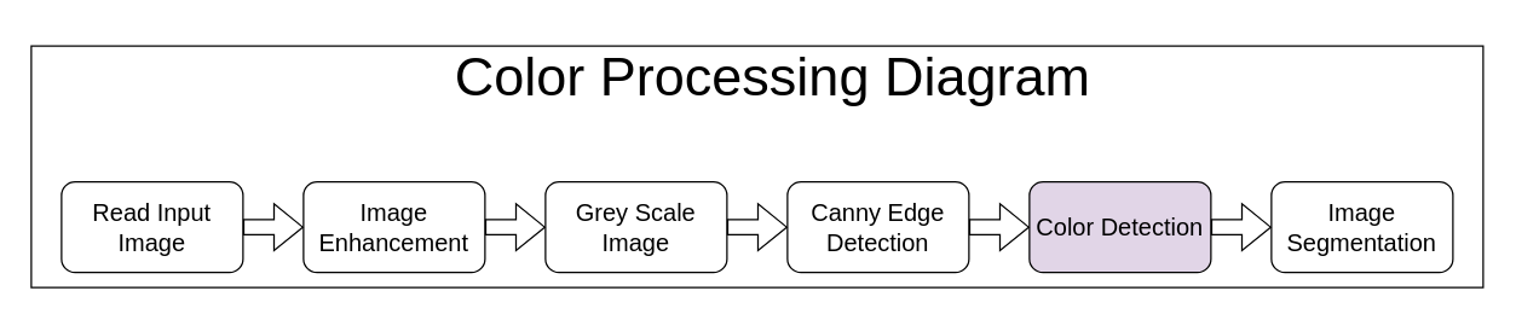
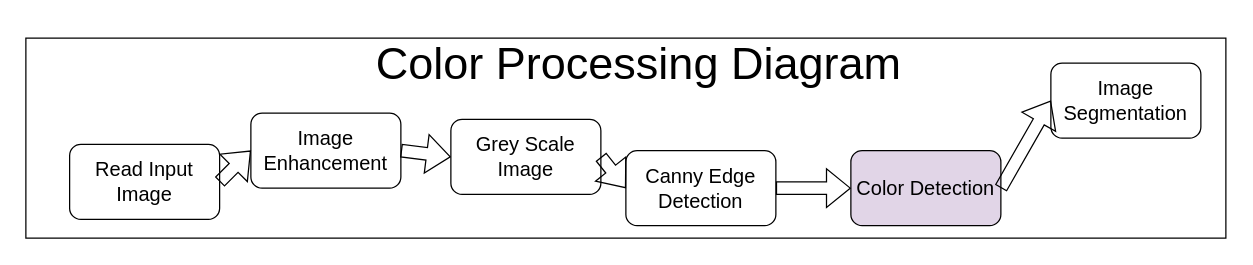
  <mxCell id="0" />
  <mxCell id="1" parent="0" />
  <mxCell id="2" value="" style="rounded=0;whiteSpace=wrap;html=1;fontSize=16;" vertex="1" parent="1"><mxGeometry x="20" y="30" width="960" height="160" as="geometry" /></mxCell>
- <mxCell id="3" value="Read Input Image" style="rounded=1;whiteSpace=wrap;html=1;fontSize=16;" vertex="1" parent="1"><mxGeometry x="40" y="120" width="120" height="60" as="geometry" /></mxCell>
- <mxCell id="4" value="Image Enhancement" style="rounded=1;whiteSpace=wrap;html=1;fontSize=16;" vertex="1" parent="1"><mxGeometry x="200" y="120" width="120" height="60" as="geometry" /></mxCell>
- <mxCell id="5" value="Grey Scale Image" style="rounded=1;whiteSpace=wrap;html=1;fontSize=16;" vertex="1" parent="1"><mxGeometry x="360" y="120" width="120" height="60" as="geometry" /></mxCell>
- <mxCell id="6" value="Canny Edge Detection" style="rounded=1;whiteSpace=wrap;html=1;fontSize=16;" vertex="1" parent="1"><mxGeometry x="520" y="120" width="120" height="60" as="geometry" /></mxCell>
+ <mxCell id="3" value="Read Input Image" style="rounded=1;whiteSpace=wrap;html=1;fontSize=16;" vertex="1" parent="1"><mxGeometry x="55" y="115" width="120" height="60" as="geometry" /></mxCell>
+ <mxCell id="4" value="Image Enhancement" style="rounded=1;whiteSpace=wrap;html=1;fontSize=16;" vertex="1" parent="1"><mxGeometry x="200" y="90" width="120" height="60" as="geometry" /></mxCell>
+ <mxCell id="5" value="Grey Scale Image" style="rounded=1;whiteSpace=wrap;html=1;fontSize=16;" vertex="1" parent="1"><mxGeometry x="360" y="95" width="120" height="60" as="geometry" /></mxCell>
+ <mxCell id="6" value="Canny Edge Detection" style="rounded=1;whiteSpace=wrap;html=1;fontSize=16;" vertex="1" parent="1"><mxGeometry x="500" y="120" width="120" height="60" as="geometry" /></mxCell>
  <mxCell id="7" value="Color Detection" style="rounded=1;whiteSpace=wrap;html=1;fontSize=16;fillColor=#e1d5e7;" vertex="1" parent="1"><mxGeometry x="680" y="120" width="120" height="60" as="geometry" /></mxCell>
- <mxCell id="8" value="Image Segmentation" style="whiteSpace=wrap;html=1;rounded=1;fontSize=16;" vertex="1" parent="1"><mxGeometry x="840" y="120" width="120" height="60" as="geometry" /></mxCell>
+ <mxCell id="8" value="Image Segmentation" style="whiteSpace=wrap;html=1;rounded=1;fontSize=16;" vertex="1" parent="1"><mxGeometry x="840" y="50" width="120" height="60" as="geometry" /></mxCell>
  <mxCell id="9" value="" style="shape=flexArrow;endArrow=classic;html=1;rounded=0;exitX=1;exitY=0.5;exitDx=0;exitDy=0;entryX=0;entryY=0.5;entryDx=0;entryDy=0;fontSize=16;" edge="1" parent="1" source="3" target="4"><mxGeometry width="50" height="50" relative="1" as="geometry"><mxPoint x="520" y="270" as="sourcePoint" /><mxPoint x="570" y="220" as="targetPoint" /></mxGeometry></mxCell>
  <mxCell id="10" value="" style="shape=flexArrow;endArrow=classic;html=1;rounded=0;exitX=1;exitY=0.5;exitDx=0;exitDy=0;entryX=0;entryY=0.5;entryDx=0;entryDy=0;fontSize=16;" edge="1" parent="1" source="4" target="5"><mxGeometry width="50" height="50" relative="1" as="geometry"><mxPoint x="490" y="160" as="sourcePoint" /><mxPoint x="530" y="160" as="targetPoint" /><Array as="points" /></mxGeometry></mxCell>
  <mxCell id="11" value="" style="shape=flexArrow;endArrow=classic;html=1;rounded=0;exitX=1;exitY=0.5;exitDx=0;exitDy=0;entryX=0;entryY=0.5;entryDx=0;entryDy=0;fontSize=16;" edge="1" parent="1" source="5" target="6"><mxGeometry width="50" height="50" relative="1" as="geometry"><mxPoint y="170" as="sourcePoint" x="500" /><mxPoint x="540" y="170" as="targetPoint" /></mxGeometry></mxCell>
  <mxCell id="12" value="" style="shape=flexArrow;endArrow=classic;html=1;rounded=0;exitX=1;exitY=0.5;exitDx=0;exitDy=0;fontSize=16;" edge="1" parent="1" source="6"><mxGeometry width="50" height="50" relative="1" as="geometry"><mxPoint x="510" y="180" as="sourcePoint" /><mxPoint x="680" y="150" as="targetPoint" /></mxGeometry></mxCell>
  <mxCell id="13" value="" style="shape=flexArrow;endArrow=classic;html=1;rounded=0;exitX=1;exitY=0.5;exitDx=0;exitDy=0;entryX=0;entryY=0.5;entryDx=0;entryDy=0;fontSize=16;" edge="1" parent="1" source="7" target="8"><mxGeometry width="50" height="50" relative="1" as="geometry"><mxPoint x="840" y="-10" as="sourcePoint" /><mxPoint x="880" y="-10" as="targetPoint" /></mxGeometry></mxCell>
  <mxCell id="14" value="Color Processing Diagram" style="text;html=1;align=center;verticalAlign=middle;resizable=0;points=[];autosize=1;strokeColor=none;fillColor=none;fontSize=36;" vertex="1" parent="1"><mxGeometry x="280" y="20" width="460" height="60" as="geometry" /></mxCell>
